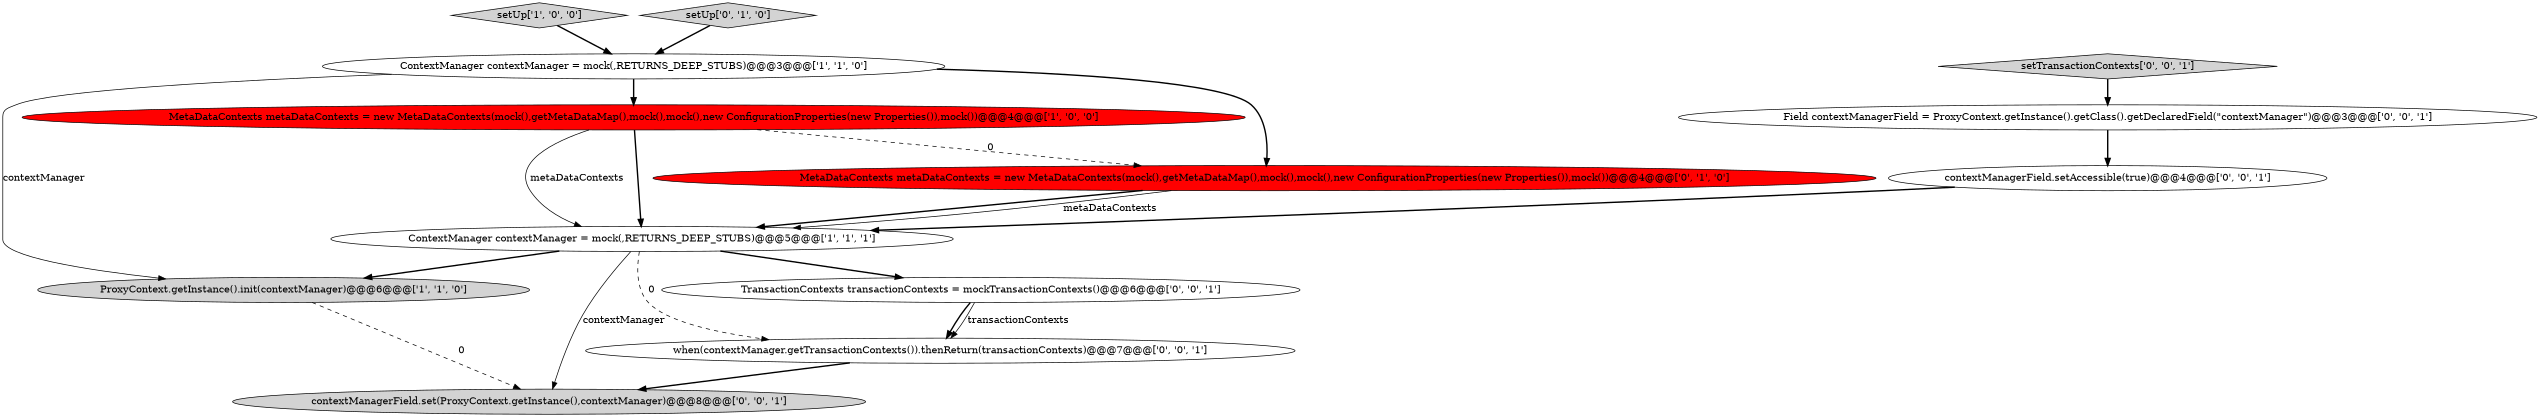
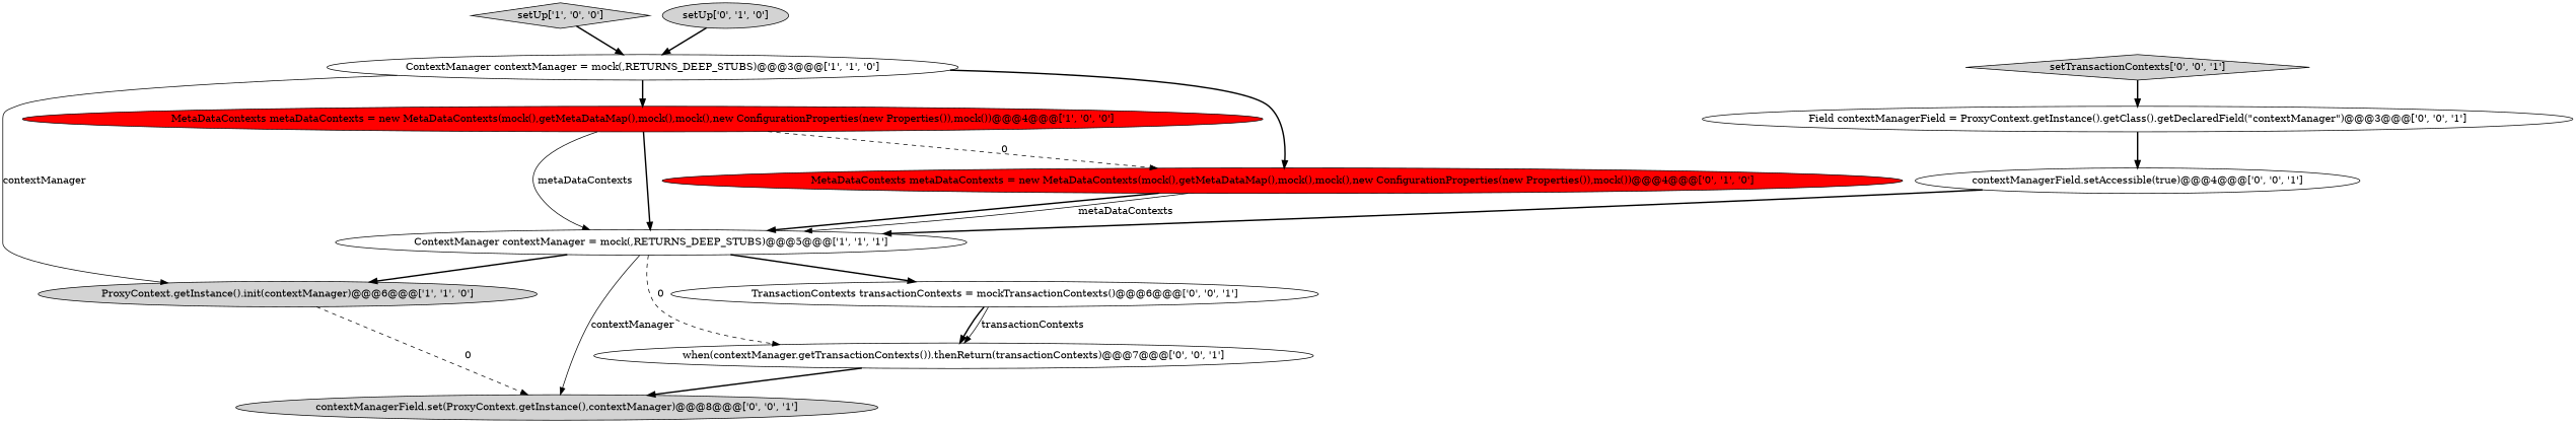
  digraph {
    node [fillcolor=white shape=ellipse style=filled]
    edge [style=bold]
    n1 [fillcolor=lightgray label="ProxyContext.getInstance().init(contextManager)@@@6@@@['1', '1', '0']"]
    n2 [fillcolor=lightgray label="contextManagerField.set(ProxyContext.getInstance(),contextManager)@@@8@@@['0', '0', '1']"]
    n3 [label="when(contextManager.getTransactionContexts()).thenReturn(transactionContexts)@@@7@@@['0', '0', '1']"]
    n4 [fillcolor=lightgray label="setUp['1', '0', '0']" shape=diamond]
    n5 [label="ContextManager contextManager = mock(,RETURNS_DEEP_STUBS)@@@3@@@['1', '1', '0']"]
    n6 [label="ContextManager contextManager = mock(,RETURNS_DEEP_STUBS)@@@5@@@['1', '1', '1']"]
    n7 [label="TransactionContexts transactionContexts = mockTransactionContexts()@@@6@@@['0', '0', '1']"]
    n8 [fillcolor=red label="MetaDataContexts metaDataContexts = new MetaDataContexts(mock(),getMetaDataMap(),mock(),mock(),new ConfigurationProperties(new Properties()),mock())@@@4@@@['1', '0', '0']"]
    n9 [fillcolor=red label="MetaDataContexts metaDataContexts = new MetaDataContexts(mock(),getMetaDataMap(),mock(),mock(),new ConfigurationProperties(new Properties()),mock())@@@4@@@['0', '1', '0']"]
-   n10 [fillcolor=lightgray label="setUp['0', '1', '0']" shape=diamond]
+   n10 [fillcolor=lightgray label="setUp['0', '1', '0']"]
    n11 [label="Field contextManagerField = ProxyContext.getInstance().getClass().getDeclaredField(\"contextManager\")@@@3@@@['0', '0', '1']"]
    n12 [label="contextManagerField.setAccessible(true)@@@4@@@['0', '0', '1']"]
    n13 [fillcolor=lightgray label="setTransactionContexts['0', '0', '1']" shape=diamond]
    n1 -> n2 [label=0 style=dashed]
    n3 -> n2
    n4 -> n5
    n5 -> n1 [label=contextManager style=solid]
    n5 -> n8
    n5 -> n9
    n6 -> n1
    n6 -> n2 [label=contextManager style=solid]
    n6 -> n3 [label=0 style=dashed]
    n6 -> n7
    n7 -> n3
    n7 -> n3 [label=transactionContexts style=solid]
    n8 -> n6 [label=metaDataContexts style=solid]
    n8 -> n6
    n8 -> n9 [label=0 style=dashed]
    n9 -> n6
    n9 -> n6 [label=metaDataContexts style=solid]
    n10 -> n5
    n11 -> n12
    n12 -> n6
    n13 -> n11
  }
